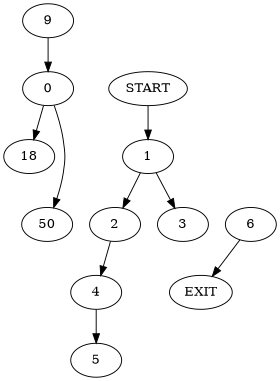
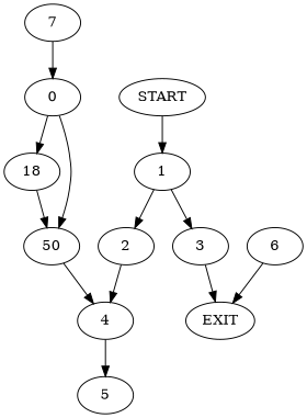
  digraph {
    n1 [label=START]
    1
    2
    3
    n5 [label=EXIT]
    4
    5
    6
    n9 [label=0]
-   7 [label=9]
+   7
    n11 [label=50]
    n12 [label=18]
    n1 -> 1
    1 -> 2
    1 -> 3
    2 -> 4
+   3 -> n5
    4 -> 5
    6 -> n5
    n9 -> n11
    n9 -> n12
    7 -> n9
+   n11 -> 4
+   n12 -> n11
  }
